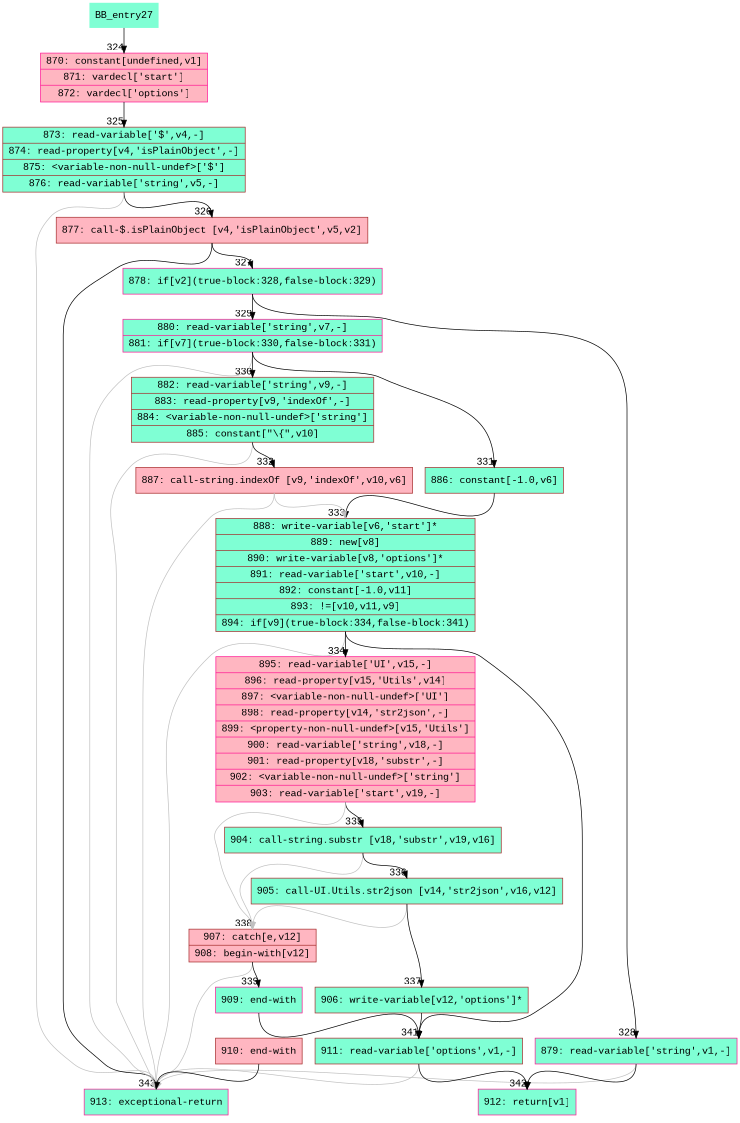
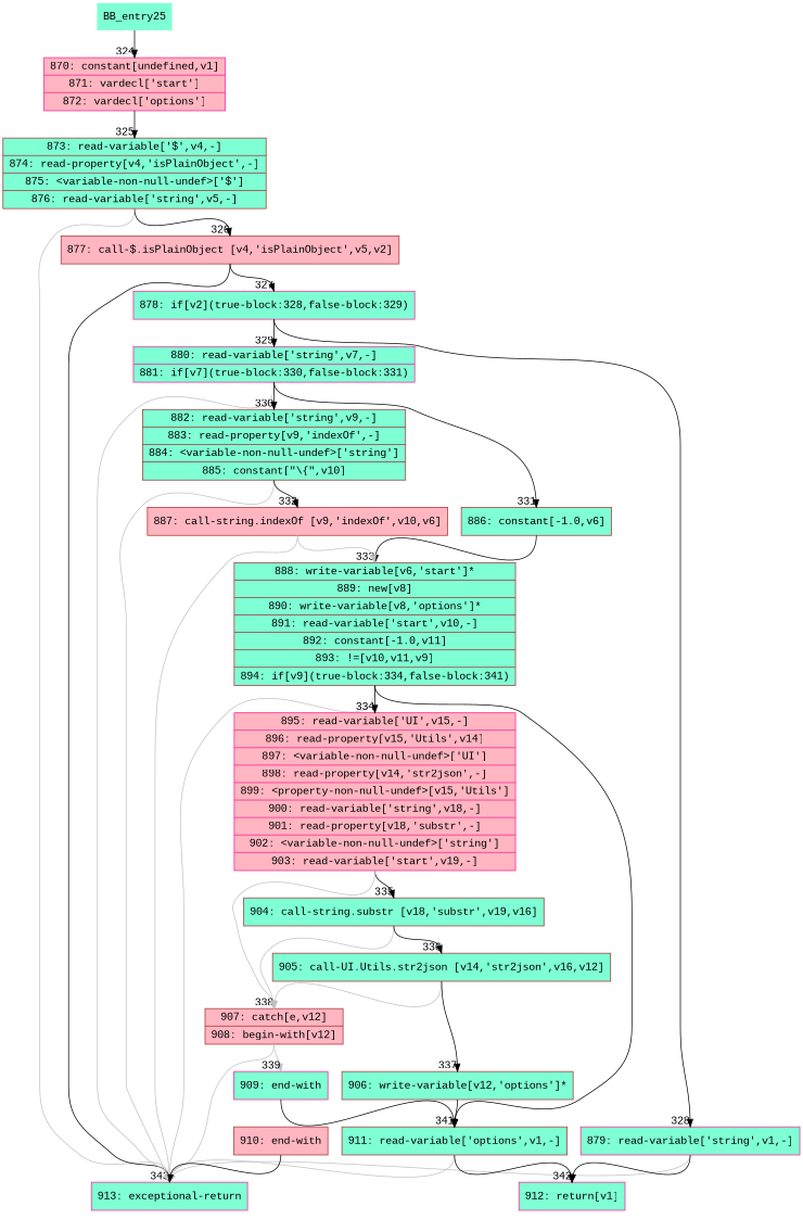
  digraph {
    fontname="Liberation Mono"
    rankdir=TD
    node [color=brown fillcolor=aquamarine fontname="Liberation Mono" shape=record style=filled]
    edge [fontname="Liberation Mono" headport=n tailport=s]
-   BB_entry27 [shape=none]
+   BB_entry27 [shape=none label=BB_entry25]
    n2 [color=deeppink fillcolor=lightpink label="{870: constant[undefined,v1]|871: vardecl['start']|872: vardecl['options']}"]
    n3 [label="{873: read-variable['$',v4,-]|874: read-property[v4,'isPlainObject',-]|875: \<variable-non-null-undef\>['$']|876: read-variable['string',v5,-]}"]
    n4 [fillcolor=lightpink label="{877: call-$.isPlainObject [v4,'isPlainObject',v5,v2]}"]
    n5 [color=deeppink label="{913: exceptional-return}"]
    n6 [color=deeppink label="{878: if[v2](true-block:328,false-block:329)}"]
    n7 [color=deeppink label="{879: read-variable['string',v1,-]}"]
    n8 [color=deeppink label="{880: read-variable['string',v7,-]|881: if[v7](true-block:330,false-block:331)}"]
    n9 [color=deeppink label="{912: return[v1]}"]
    n10 [label="{882: read-variable['string',v9,-]|883: read-property[v9,'indexOf',-]|884: \<variable-non-null-undef\>['string']|885: constant[\"\\\{\",v10]}"]
    n11 [label="{886: constant[-1.0,v6]}"]
    n12 [fillcolor=lightpink label="{887: call-string.indexOf [v9,'indexOf',v10,v6]}"]
    n13 [label="{888: write-variable[v6,'start']*|889: new[v8]|890: write-variable[v8,'options']*|891: read-variable['start',v10,-]|892: constant[-1.0,v11]|893: !=[v10,v11,v9]|894: if[v9](true-block:334,false-block:341)}"]
    n14 [color=deeppink fillcolor=lightpink label="{895: read-variable['UI',v15,-]|896: read-property[v15,'Utils',v14]|897: \<variable-non-null-undef\>['UI']|898: read-property[v14,'str2json',-]|899: \<property-non-null-undef\>[v15,'Utils']|900: read-variable['string',v18,-]|901: read-property[v18,'substr',-]|902: \<variable-non-null-undef\>['string']|903: read-variable['start',v19,-]}"]
    n15 [label="{911: read-variable['options',v1,-]}"]
    n16 [label="{904: call-string.substr [v18,'substr',v19,v16]}"]
    n17 [fillcolor=lightpink label="{907: catch[e,v12]|908: begin-with[v12]}"]
    n18 [label="{905: call-UI.Utils.str2json [v14,'str2json',v16,v12]}"]
    n19 [color=deeppink label="{909: end-with}"]
    n20 [label="{906: write-variable[v12,'options']*}"]
    n21 [fillcolor=lightpink label="{910: end-with}"]
    BB_entry27 -> n2 [headlabel="    324"]
    n2 -> n3 [headlabel="      325"]
    n3 -> n4 [headlabel="      326"]
    n3 -> n5 [color=gray headlabel="      343"]
    n4 -> n5 [color=black]
    n4 -> n6 [headlabel="      327"]
    n6 -> n7 [headlabel="      328"]
    n6 -> n8 [headlabel="      329"]
    n7 -> n5 [color=gray]
    n7 -> n9 [headlabel="      342"]
    n8 -> n5 [color=gray]
    n8 -> n10 [headlabel="      330"]
    n8 -> n11 [headlabel="      331"]
    n10 -> n5 [color=gray]
    n10 -> n12 [headlabel="      332"]
    n11 -> n13 [headlabel="      333"]
    n12 -> n5 [color=gray]
    n12 -> n13 [color=gray]
    n13 -> n5 [color=gray]
    n13 -> n14 [headlabel="      334"]
    n13 -> n15 [headlabel="      341"]
    n14 -> n16 [headlabel="      335"]
    n14 -> n17 [color=gray headlabel="      338"]
    n15 -> n5 [color=gray]
    n15 -> n9
    n16 -> n17 [color=gray]
    n16 -> n18 [headlabel="      336"]
    n17 -> n5 [color=gray]
-   n17 -> n19 [headlabel="      339"]
+   n17 -> n19 [headlabel="      339" color=gray]
    n18 -> n17 [color=gray]
    n18 -> n20 [headlabel="      337"]
    n19 -> n15
    n20 -> n15
    n21 -> n5
  }
